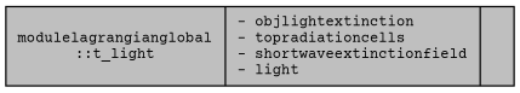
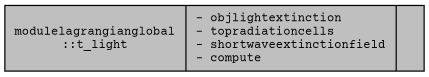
  digraph {
    rankdir=LR
    fontname="Courier Prime"
-   n1 [color=black fillcolor=grey75 fontcolor=black fontname="Courier Prime" fontsize=10 height=0.2 label="{modulelagrangianglobal\l::t_light\n|- objlightextinction\l- topradiationcells\l- shortwaveextinctionfield\l- light\l|}" shape=record style=filled width=0.4]
+   n1 [color=black fillcolor=grey75 fontcolor=black fontname="Courier Prime" fontsize=10 height=0.2 label="{modulelagrangianglobal\l::t_light\n|- objlightextinction\l- topradiationcells\l- shortwaveextinctionfield\l- compute\l|}" shape=record style=filled width=0.4]
  }
